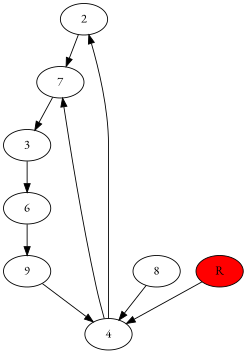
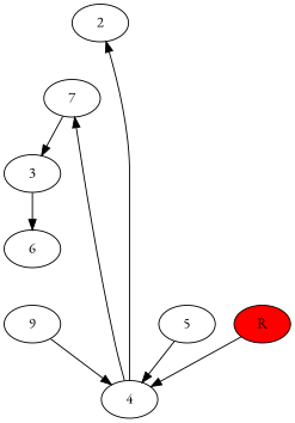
  digraph {
    fontname="EB Garamond"
    node [fontname="EB Garamond"]
    edge [fontname="EB Garamond"]
    2
    7
    3
    6
    n5 [label=9]
    4
-   5 [label=8]
+   5
    R [fillcolor="#ff0000" style=filled]
-   2 -> 7
    7 -> 3
    3 -> 6
-   6 -> n5
    n5 -> 4
    4 -> 2
    4 -> 7
    5 -> 4
    R -> 4
  }
